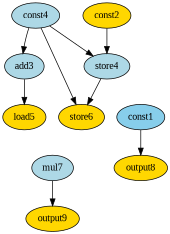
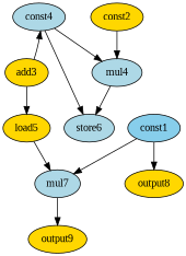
  digraph {
    fontname="Liberation Serif"
    node [fillcolor=gold fontname="Liberation Serif" opcode=const style=filled]
    edge [fontname="Liberation Serif" operand=0]
    n1 [fillcolor=lightblue label=const4]
-   add3 [fillcolor=lightblue opcode=add]
-   mul4 [fillcolor=lightblue opcode=mul label=store4]
-   store6 [opcode=store]
+   add3 [opcode=add]
+   mul4 [fillcolor=lightblue opcode=mul]
+   store6 [fillcolor=lightblue opcode=store]
    load5 [opcode=load]
    const1 [fillcolor=skyblue]
    mul7 [fillcolor=lightblue opcode=mul]
    output8 [opcode=output]
    output9 [opcode=output]
    const2
-   n1 -> add3
+   add3 -> n1
    n1 -> mul4
    n1 -> store6
    add3 -> load5
    mul4 -> store6 [operand=1]
+   load5 -> mul7 [operand=1]
+   const1 -> mul7
    const1 -> output8
    mul7 -> output9
    const2 -> mul4 [operand=1]
  }
